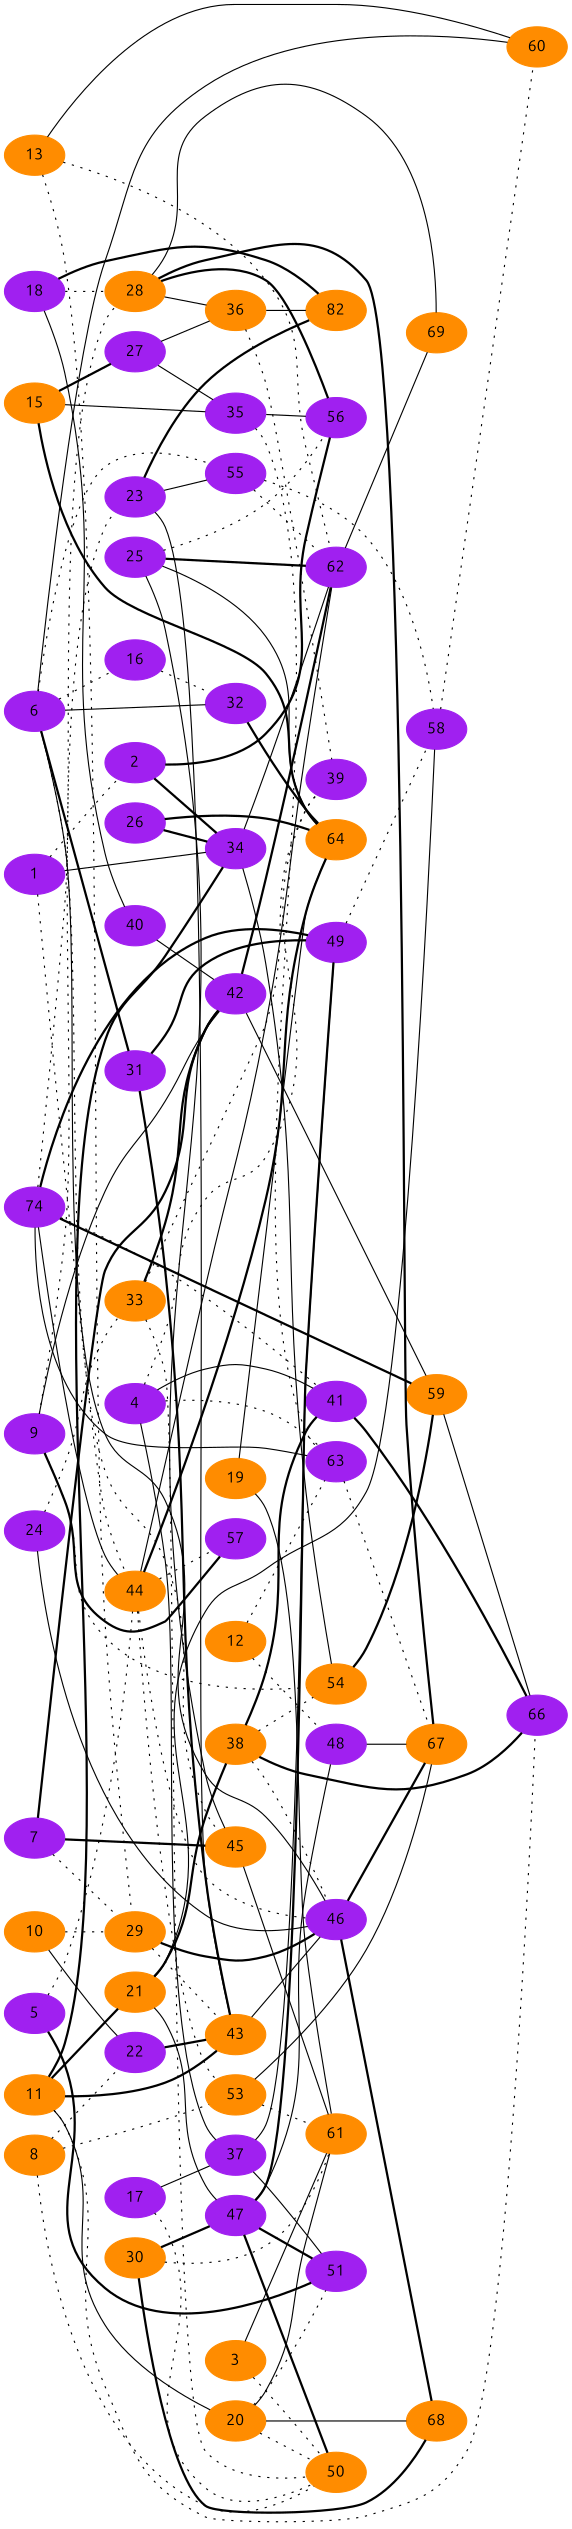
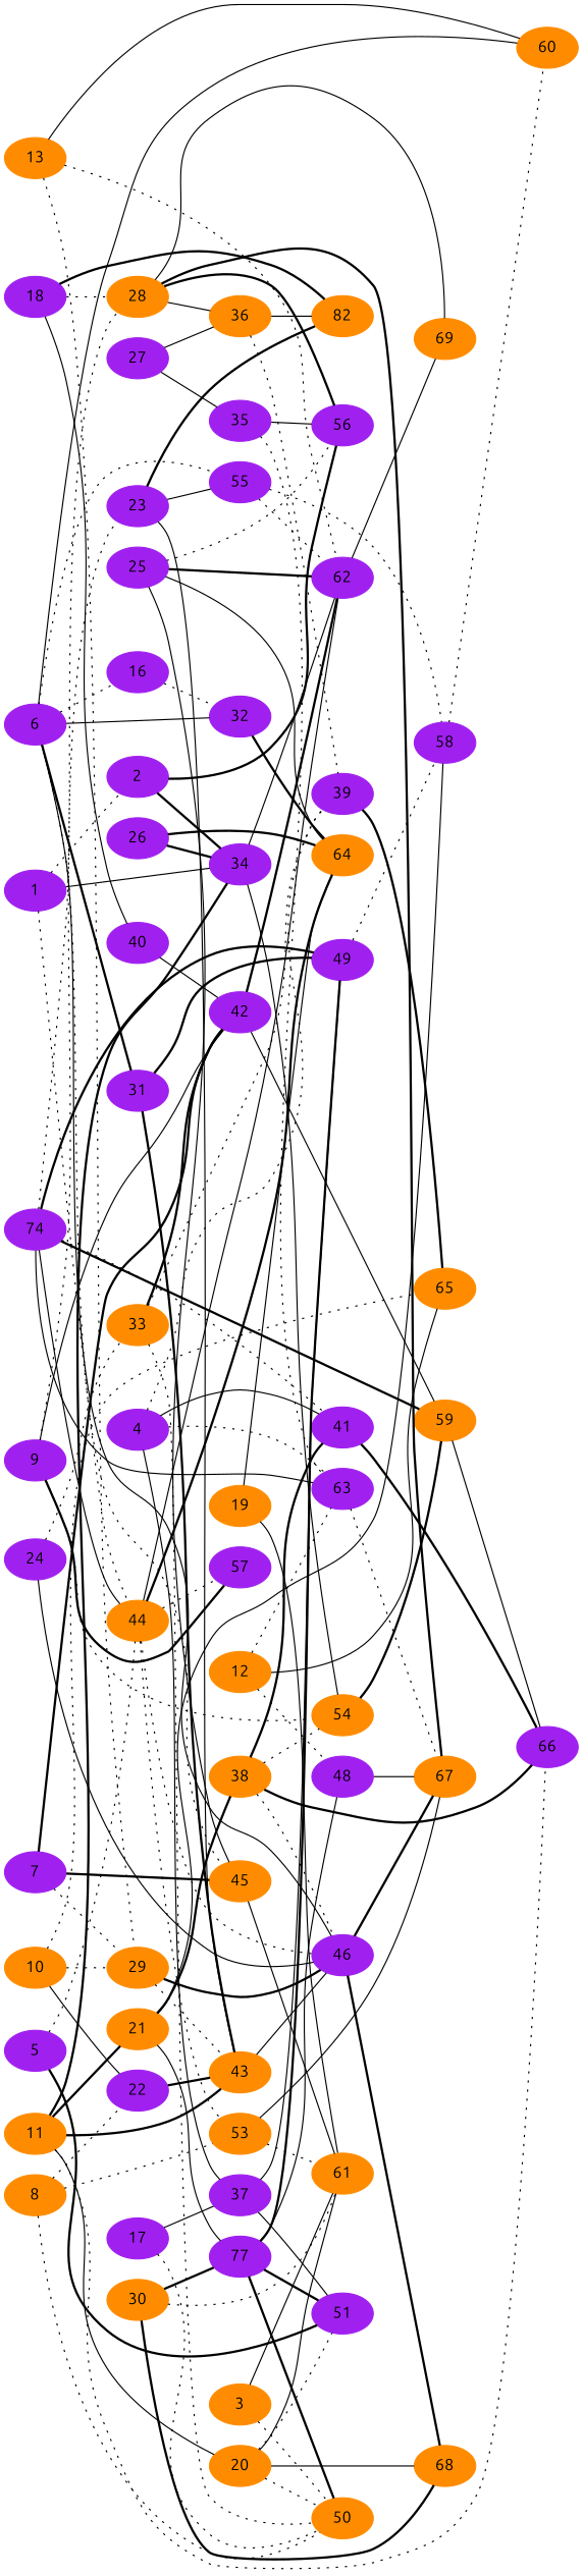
  graph {
    fontname=Ubuntu
    rankdir=LR
    node [color=purple fontname=Ubuntu style=filled]
    edge [fontname=Ubuntu style=dotted]
    1
    2
    34
    44 [color=darkorange]
    56
    54 [color=darkorange]
    62
    46
    53 [color=darkorange]
    57
    64 [color=darkorange]
    3 [color=darkorange]
    50 [color=darkorange]
    61 [color=darkorange]
    4
    37
    39
    41
    63
    51
    49
+   65 [color=darkorange]
    66
    67 [color=darkorange]
    5
    6
    16
    31
    32
    45 [color=darkorange]
    55
    60 [color=darkorange]
    43 [color=darkorange]
    68 [color=darkorange]
    58
    7
    29 [color=darkorange]
    42
    59 [color=darkorange]
    8 [color=darkorange]
    22
    9
    23
    n44 [color=darkorange label=82]
    10 [color=darkorange]
    11 [color=darkorange]
    20 [color=darkorange]
    21 [color=darkorange]
-   47
+   47 [label=77]
    38 [color=darkorange]
    12 [color=darkorange]
    48
    13 [color=darkorange]
    69 [color=darkorange]
    n55 [label=74]
    28 [color=darkorange]
    36 [color=darkorange]
-   15 [color=darkorange]
    27
    35
    17
    18
    40
    19 [color=darkorange]
    24
    33 [color=darkorange]
    25
    26
    30 [color=darkorange]
    1 -- 2
    1 -- 34 [style=solid]
    1 -- 44
    2 -- 34 [style=bold]
    2 -- 56 [style=bold]
    34 -- 54 [style=solid]
    34 -- 62 [style=solid]
    44 -- 62 [style=solid]
    44 -- 46
    44 -- 53
    44 -- 57
    44 -- 64 [style=bold]
    54 -- 59 [style=bold]
    62 -- 69 [style=solid]
    46 -- 67 [style=bold]
    46 -- 68 [style=bold]
    53 -- 61
    53 -- 67 [style=solid]
    3 -- 50
    3 -- 61 [style=solid]
    4 -- 37 [style=solid]
    4 -- 39
    4 -- 41 [style=solid]
    4 -- 63
    37 -- 51 [style=solid]
    37 -- 49 [style=solid]
+   39 -- 65 [style=bold]
    41 -- 66 [style=bold]
    63 -- 67
    49 -- 58
    5 -- 44
    5 -- 51 [style=bold]
    6 -- 46 [style=solid]
    6 -- 16
    6 -- 31 [style=bold]
    6 -- 32 [style=solid]
    6 -- 45
    6 -- 55
    6 -- 60 [style=solid]
    16 -- 32
    31 -- 49 [style=bold]
    31 -- 43 [style=bold]
    32 -- 64 [style=bold]
    45 -- 61 [style=solid]
    55 -- 62
    55 -- 58
    43 -- 46 [style=solid]
    58 -- 60
    7 -- 45 [style=bold]
    7 -- 29
    7 -- 42 [style=bold]
    29 -- 46 [style=bold]
    29 -- 43
    42 -- 62 [style=bold]
    42 -- 59 [style=solid]
    59 -- 66 [style=solid]
    8 -- 53
    8 -- 50
    8 -- 22
    22 -- 43 [style=bold]
    9 -- 54
    9 -- 57 [style=bold]
    9 -- 42 [style=solid]
    9 -- 23
    23 -- 55 [style=solid]
    23 -- 43 [style=solid]
    23 -- n44 [style=bold]
+   10 -- 65
    10 -- 29
    10 -- 22 [style=solid]
    11 -- 34 [style=bold]
    11 -- 66
    11 -- 43 [style=bold]
    11 -- 20 [style=solid]
    11 -- 21 [style=bold]
    20 -- 50
    20 -- 61 [style=solid]
    20 -- 51
    20 -- 68 [style=solid]
    21 -- 58 [style=solid]
    21 -- 47 [style=solid]
    21 -- 38 [style=bold]
    47 -- 50 [style=bold]
    47 -- 51 [style=bold]
    47 -- 49 [style=bold]
    47 -- 48 [style=solid]
    38 -- 54
    38 -- 46
    38 -- 41 [style=bold]
    38 -- 66 [style=bold]
    12 -- 63
+   12 -- 65 [style=solid]
    12 -- 48
    48 -- 67 [style=solid]
    13 -- 62
    13 -- 60 [style=solid]
    13 -- 29
    n55 -- 44 [style=solid]
    n55 -- 41
    n55 -- 63 [style=solid]
    n55 -- 49 [style=bold]
    n55 -- 59 [style=bold]
    n55 -- 28
    28 -- 56 [style=bold]
    28 -- 67 [style=bold]
    28 -- 69 [style=solid]
    28 -- 36 [style=solid]
    36 -- 39
    36 -- n44 [style=solid]
-   15 -- 64 [style=bold]
-   15 -- 27 [style=bold]
-   15 -- 35 [style=solid]
    27 -- 36 [style=solid]
    27 -- 35 [style=solid]
    35 -- 56 [style=solid]
    35 -- 63
    17 -- 50
    17 -- 37 [style=solid]
    18 -- n44 [style=bold]
    18 -- 28
    18 -- 40 [style=solid]
    40 -- 42 [style=solid]
    19 -- 64 [style=solid]
    19 -- 61 [style=solid]
    24 -- 46 [style=solid]
    24 -- 33
    33 -- 50
    33 -- 39
    33 -- 42 [style=bold]
    25 -- 56
    25 -- 62 [style=bold]
    25 -- 64 [style=solid]
    25 -- 45 [style=solid]
    26 -- 34 [style=bold]
    26 -- 64 [style=bold]
    30 -- 61
    30 -- 68 [style=bold]
    30 -- 47 [style=bold]
  }
